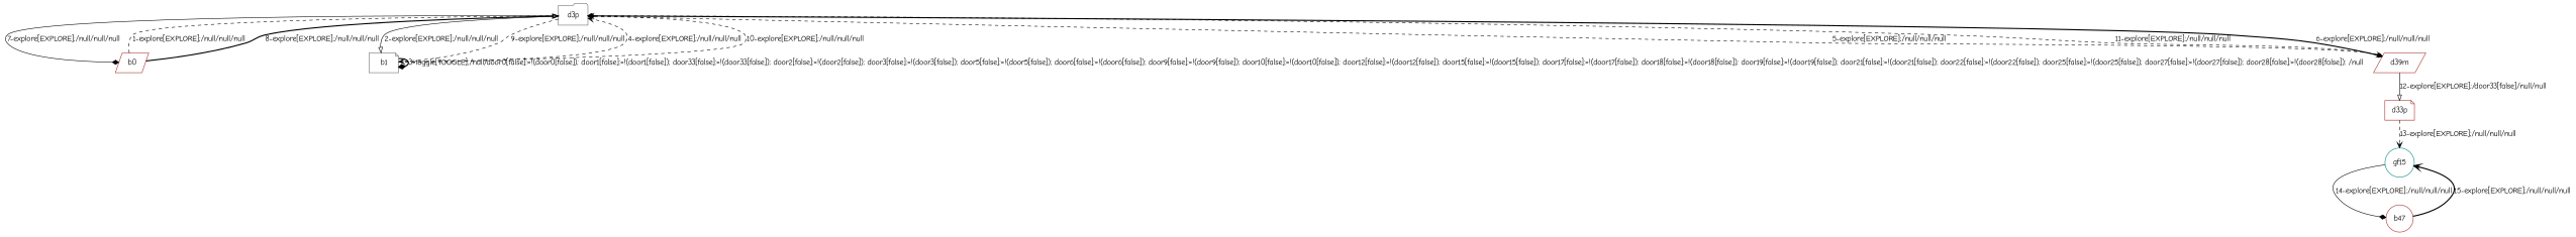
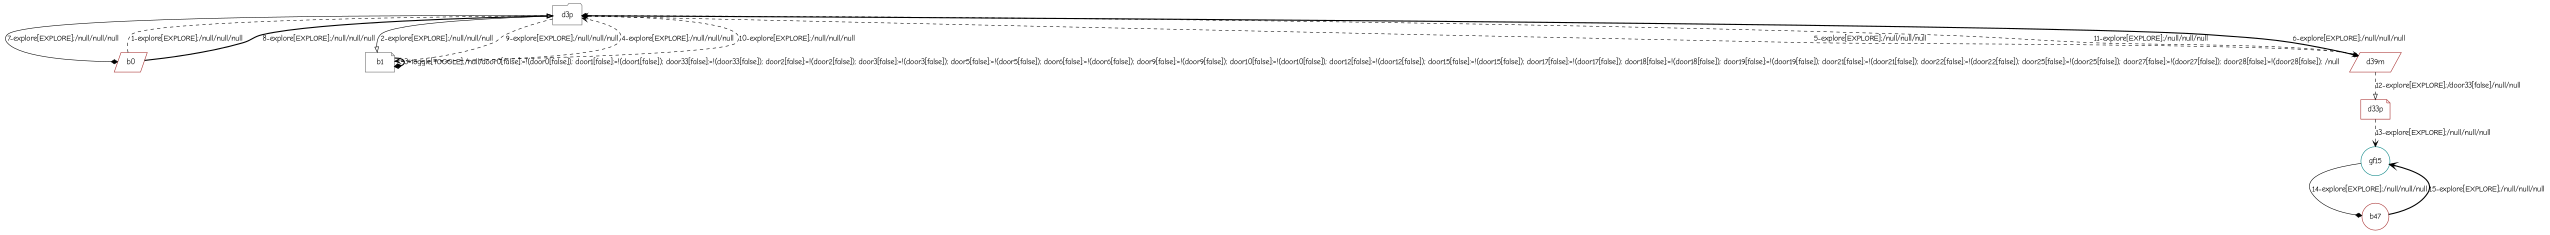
  digraph {
    fontname="Comic Neue"
    node [color=brown fontname="Comic Neue" shape=parallelogram]
    edge [arrowhead=vee fontname="Comic Neue" style=dashed]
    d3p [color=gray40 shape=folder]
    b0
    b1 [color=gray40 shape=note]
    n4 [label=d39m]
    d33p [shape=note]
    gf15 [color=teal shape=circle]
    n7 [label=b47 shape=circle]
    d3p -> b0 [arrowhead=diamond label="7-explore[EXPLORE];/null/null/null" style=solid]
    d3p -> b1 [arrowhead=onormal label="2-explore[EXPLORE];/null/null/null" style=solid]
    d3p -> b1 [label="9-explore[EXPLORE];/null/null/null"]
    d3p -> n4 [label="5-explore[EXPLORE];/null/null/null"]
    d3p -> n4 [arrowhead=diamond label="11-explore[EXPLORE];/null/null/null"]
    b0 -> d3p [arrowhead=onormal label="1-explore[EXPLORE];/null/null/null"]
    b0 -> d3p [arrowhead=onormal label="8-explore[EXPLORE];/null/null/null" style=bold]
    b1 -> d3p [label="4-explore[EXPLORE];/null/null/null"]
    b1 -> d3p [label="10-explore[EXPLORE];/null/null/null"]
    b1 -> b1 [arrowhead=diamond label="3-toggle[TOGGLE];/null/door0[false]:=!(door0[false]); door1[false]:=!(door1[false]); door33[false]:=!(door33[false]); door2[false]:=!(door2[false]); door3[false]:=!(door3[false]); door5[false]:=!(door5[false]); door6[false]:=!(door6[false]); door9[false]:=!(door9[false]); door10[false]:=!(door10[false]); door12[false]:=!(door12[false]); door15[false]:=!(door15[false]); door17[false]:=!(door17[false]); door18[false]:=!(door18[false]); door19[false]:=!(door19[false]); door21[false]:=!(door21[false]); door22[false]:=!(door22[false]); door25[false]:=!(door25[false]); door27[false]:=!(door27[false]); door28[false]:=!(door28[false]); /null" style=bold]
    n4 -> d3p [arrowhead=diamond label="6-explore[EXPLORE];/null/null/null" style=bold]
-   n4 -> d33p [arrowhead=onormal label="12-explore[EXPLORE];/door33[false]/null/null" style=solid]
+   n4 -> d33p [arrowhead=onormal label="12-explore[EXPLORE];/door33[false]/null/null"]
    d33p -> gf15 [label="13-explore[EXPLORE];/null/null/null"]
    gf15 -> n7 [arrowhead=diamond label="14-explore[EXPLORE];/null/null/null" style=solid]
    n7 -> gf15 [label="15-explore[EXPLORE];/null/null/null" style=bold]
  }
